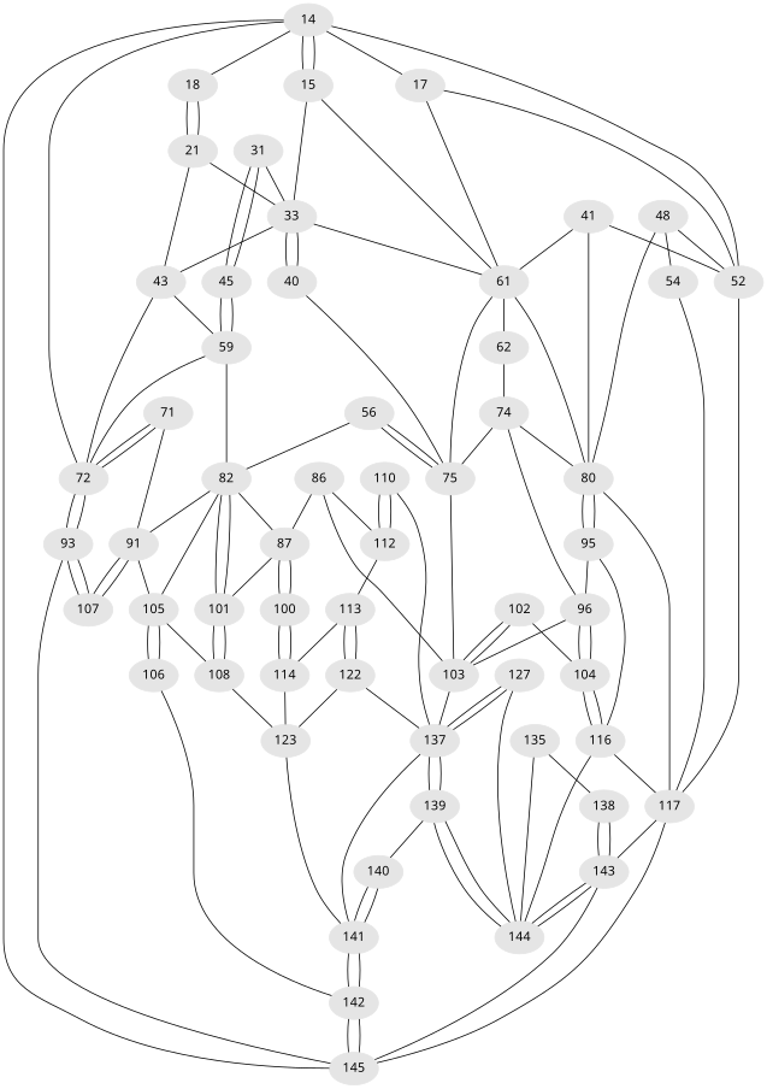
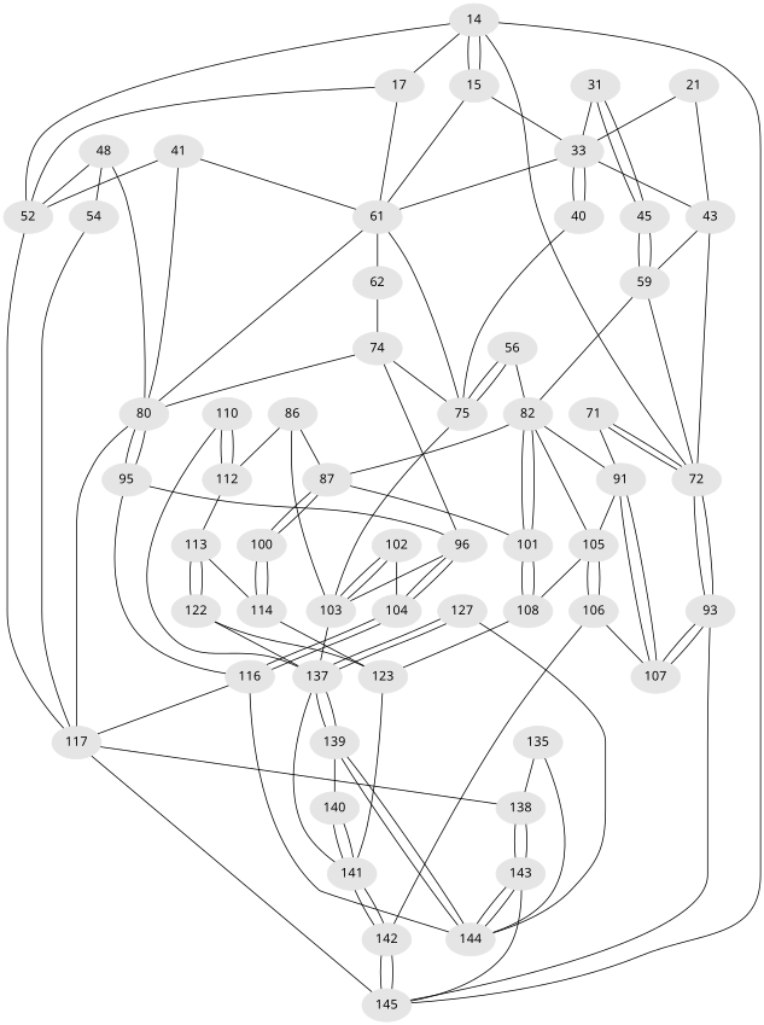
  graph {
    fontname="Noto Sans"
    node [color=gray90 fontname="Noto Sans" style=filled]
    edge [fontname="Noto Sans"]
    14 [super="+5"]
    15 [super="+8"]
    17 [super="+16"]
-   18 [super="+6"]
    52 [super="+34+27+35+24"]
    72 [super="+50+44+23"]
    145 [super="+89+94"]
    33 [super="+9+30"]
    61 [super="+42+39"]
    21 [super="+12+13"]
    117 [super="+97+92"]
    93
    43 [super="+29+22"]
    40
    75 [super="+67+55"]
    80 [super="+73"]
    62 [super="+38"]
    59 [super="+51+46"]
    31
    45
    103 [super="+85+78+77"]
    41 [super="+36"]
    95
    82 [super="+81"]
    48 [super="+47"]
    54
    138 [super="+120"]
    56
    91 [super="+84+70"]
    87
    101
    105 [super="+83"]
    74 [super="+68+66"]
    96 [super="+76"]
    71
    107
    104
    137 [super="+132+125+124"]
    116 [super="+99"]
    100
    108
    106
    86
    112 [super="+111"]
    113
    114
    144 [super="+136+126+118"]
    123 [super="+115"]
    102
    141 [super="+134+133+128"]
    139
    142 [super="+129+131"]
    110
    122
    143
    127
    135 [super="+121"]
    140
    14 -- 15 [weight=2]
    14 -- 15
    14 -- 17 [weight=2]
-   14 -- 18
    14 -- 52
    14 -- 72
    14 -- 145 [weight=2]
    15 -- 33
    15 -- 61
    17 -- 52
    17 -- 61
-   18 -- 21 [weight=3]
-   18 -- 21
    52 -- 117 [weight=2]
    72 -- 93
    72 -- 93
    33 -- 61
    33 -- 43
    33 -- 40 [weight=2]
    33 -- 40
    61 -- 75
    61 -- 80
    61 -- 62 [weight=3]
    21 -- 33
    21 -- 43
    117 -- 145 [weight=2]
-   117 -- 143
+   117 -- 138
    93 -- 145
    93 -- 107
    93 -- 107
    43 -- 72 [weight=2]
    43 -- 59
    40 -- 75
    75 -- 103
    80 -- 117 [weight=2]
    80 -- 95
    80 -- 95
    62 -- 74
    59 -- 72
    59 -- 82
    31 -- 33 [weight=2]
    31 -- 45
    31 -- 45
    45 -- 59 [weight=2]
    45 -- 59
    103 -- 137
    41 -- 52 [weight=2]
    41 -- 61 [weight=2]
    41 -- 80
    95 -- 96
    95 -- 116
    82 -- 91
    82 -- 87
    82 -- 101
    82 -- 101
    82 -- 105
    48 -- 52
    48 -- 80
    48 -- 54 [weight=2]
    54 -- 117
    138 -- 143
    138 -- 143
    56 -- 75 [weight=2]
    56 -- 75
    56 -- 82
    91 -- 105
    91 -- 107
    91 -- 107
    87 -- 101
    87 -- 100
    87 -- 100
    101 -- 108
    101 -- 108
    105 -- 108
    105 -- 106
    105 -- 106
    74 -- 75
    74 -- 80 [weight=2]
    74 -- 96
    96 -- 103
    96 -- 104
    96 -- 104
    71 -- 72
    71 -- 72
    71 -- 91 [weight=2]
    104 -- 116
    104 -- 116
    137 -- 141
    137 -- 139
    137 -- 139
    116 -- 117
    116 -- 144 [weight=2]
    100 -- 114
    100 -- 114
    108 -- 123
+   106 -- 107
    106 -- 142
    86 -- 103
    86 -- 87
    86 -- 112
    112 -- 113
    113 -- 114
    113 -- 122
    113 -- 122
    114 -- 123
    123 -- 141
    102 -- 103 [weight=2]
    102 -- 103
    102 -- 104
    141 -- 142 [weight=2]
    141 -- 142
    139 -- 144
    139 -- 144
    139 -- 140
    142 -- 145 [weight=3]
    142 -- 145
    110 -- 137
    110 -- 112 [weight=2]
    110 -- 112
    122 -- 137
    122 -- 123
    143 -- 145
    143 -- 144
    143 -- 144
    127 -- 137 [weight=2]
    127 -- 137
    127 -- 144
    135 -- 138 [weight=2]
    135 -- 144 [weight=2]
    140 -- 141 [weight=2]
    140 -- 141
  }
